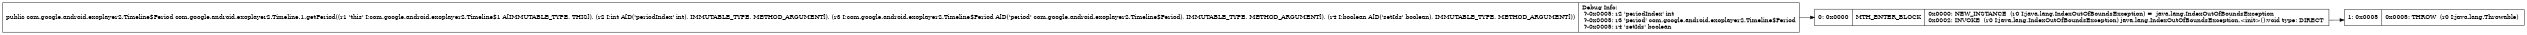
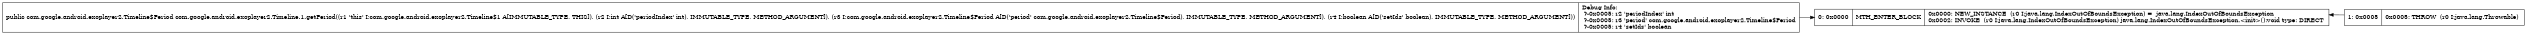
  digraph {
    rankdir=LR
    node [shape=record]
    n1 [label="{0\:\ 0x0000|MTH_ENTER_BLOCK\l|0x0000: NEW_INSTANCE  (r0 I:java.lang.IndexOutOfBoundsException) =  java.lang.IndexOutOfBoundsException \l0x0002: INVOKE  (r0 I:java.lang.IndexOutOfBoundsException) java.lang.IndexOutOfBoundsException.\<init\>():void type: DIRECT \l}"]
    n2 [label="{1\:\ 0x0005|0x0005: THROW  (r0 I:java.lang.Throwable) \l}"]
    n3 [label="{public com.google.android.exoplayer2.Timeline$Period com.google.android.exoplayer2.Timeline.1.getPeriod((r1 'this' I:com.google.android.exoplayer2.Timeline$1 A[IMMUTABLE_TYPE, THIS]), (r2 I:int A[D('periodIndex' int), IMMUTABLE_TYPE, METHOD_ARGUMENT]), (r3 I:com.google.android.exoplayer2.Timeline$Period A[D('period' com.google.android.exoplayer2.Timeline$Period), IMMUTABLE_TYPE, METHOD_ARGUMENT]), (r4 I:boolean A[D('setIds' boolean), IMMUTABLE_TYPE, METHOD_ARGUMENT]))  | Debug Info:\l  ?\-0x0005: r2 'periodIndex' int\l  ?\-0x0005: r3 'period' com.google.android.exoplayer2.Timeline$Period\l  ?\-0x0005: r4 'setIds' boolean\l}"]
-   n1 -> n2
+   n2 -> n1
    n3 -> n1
  }
